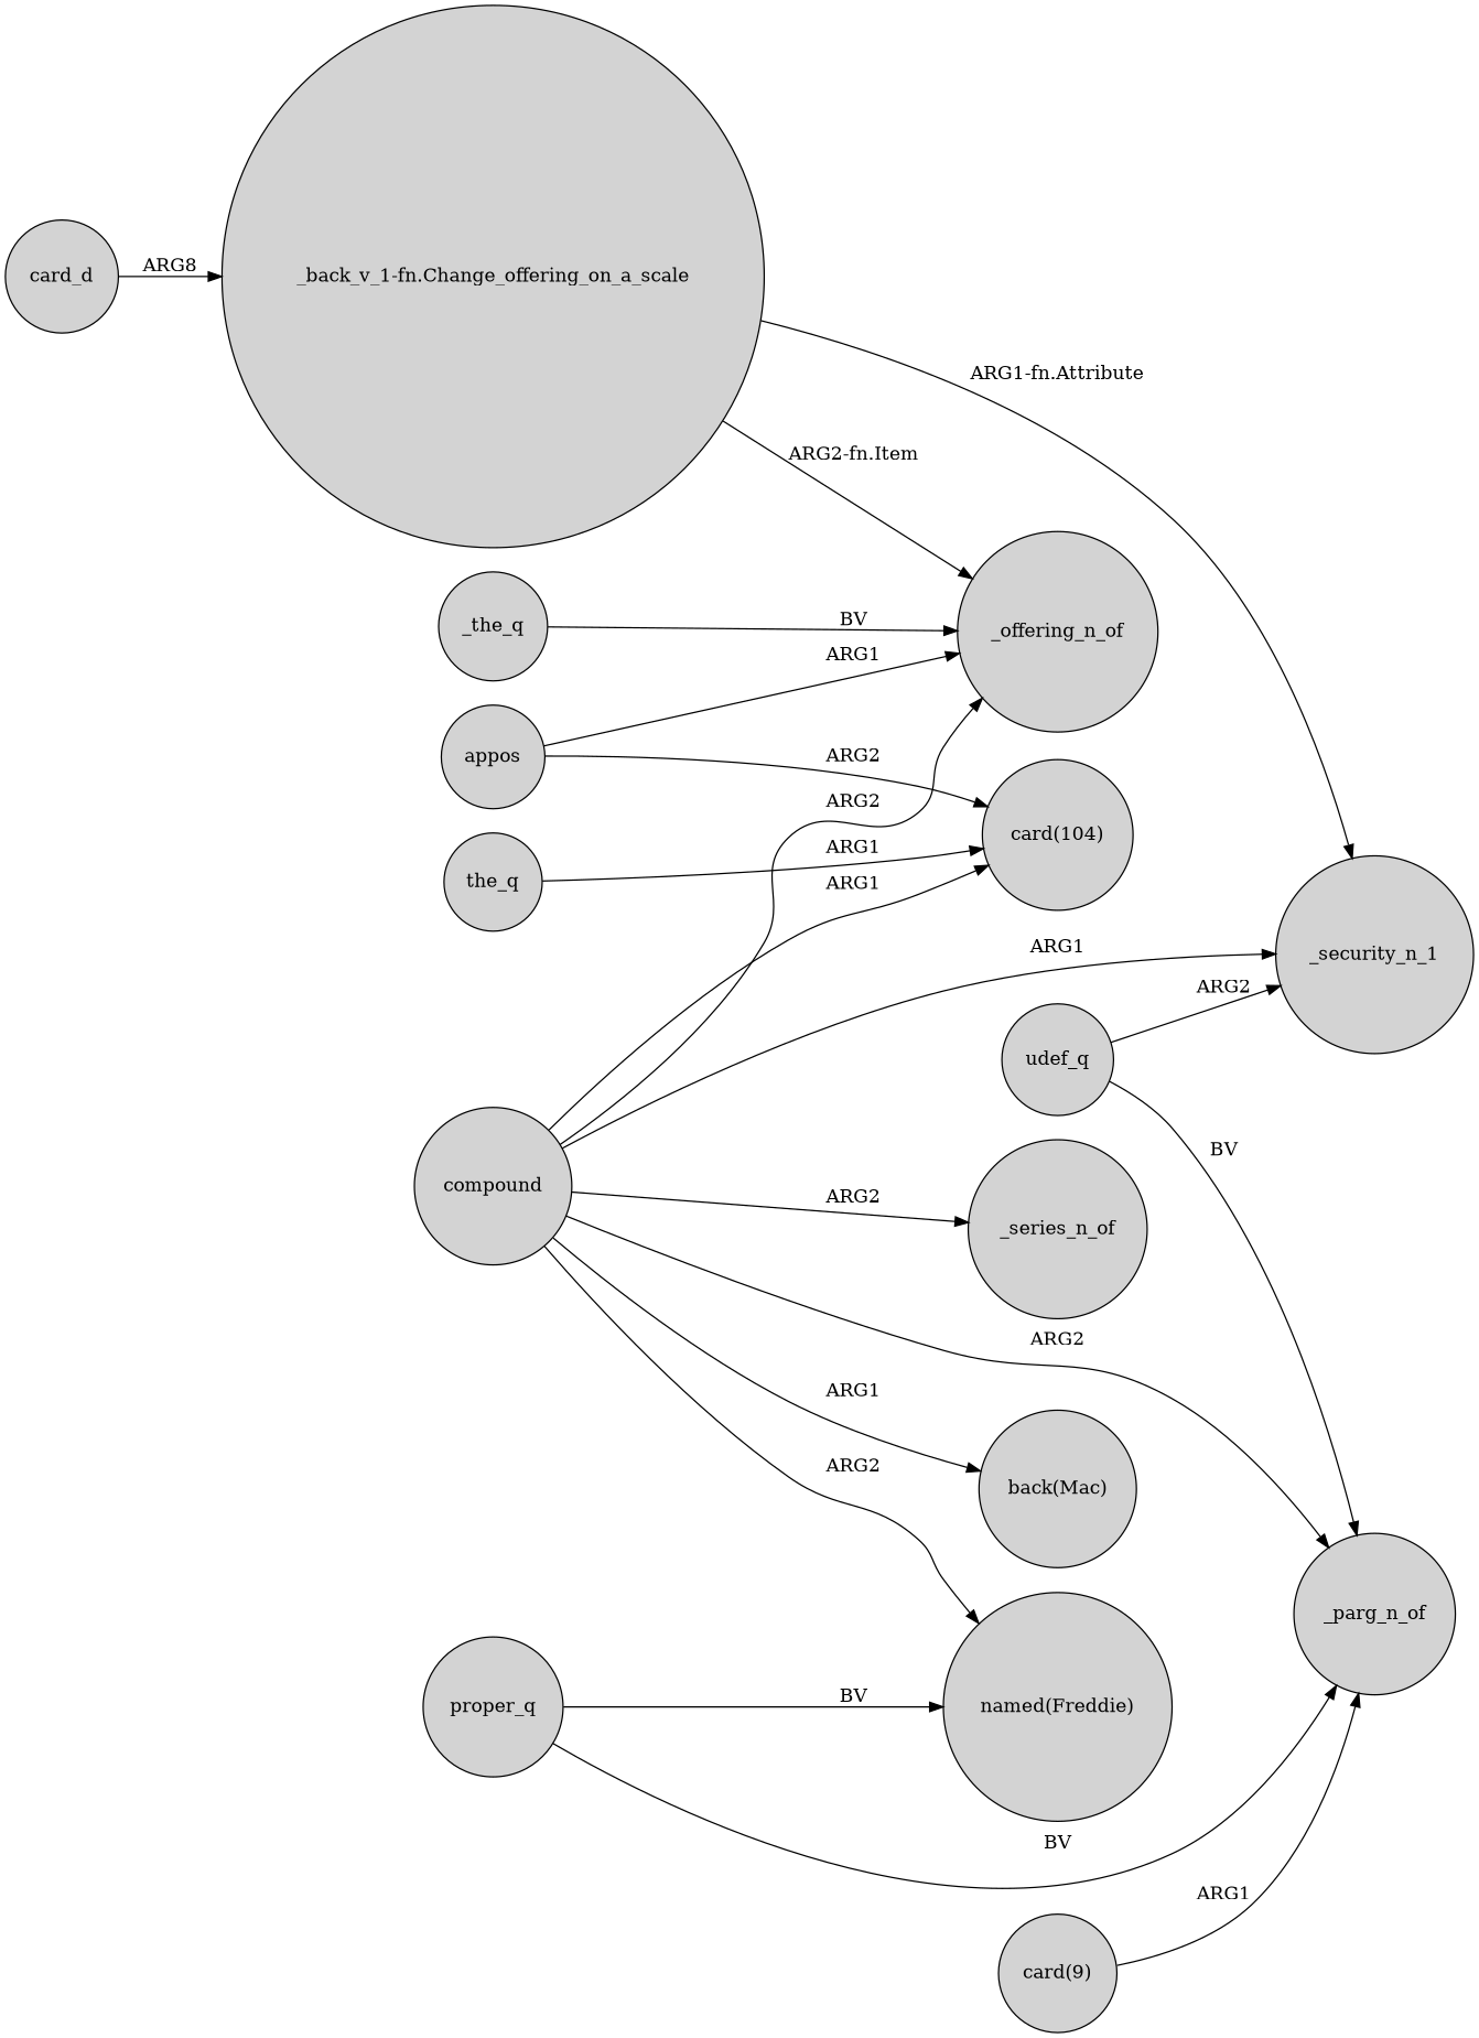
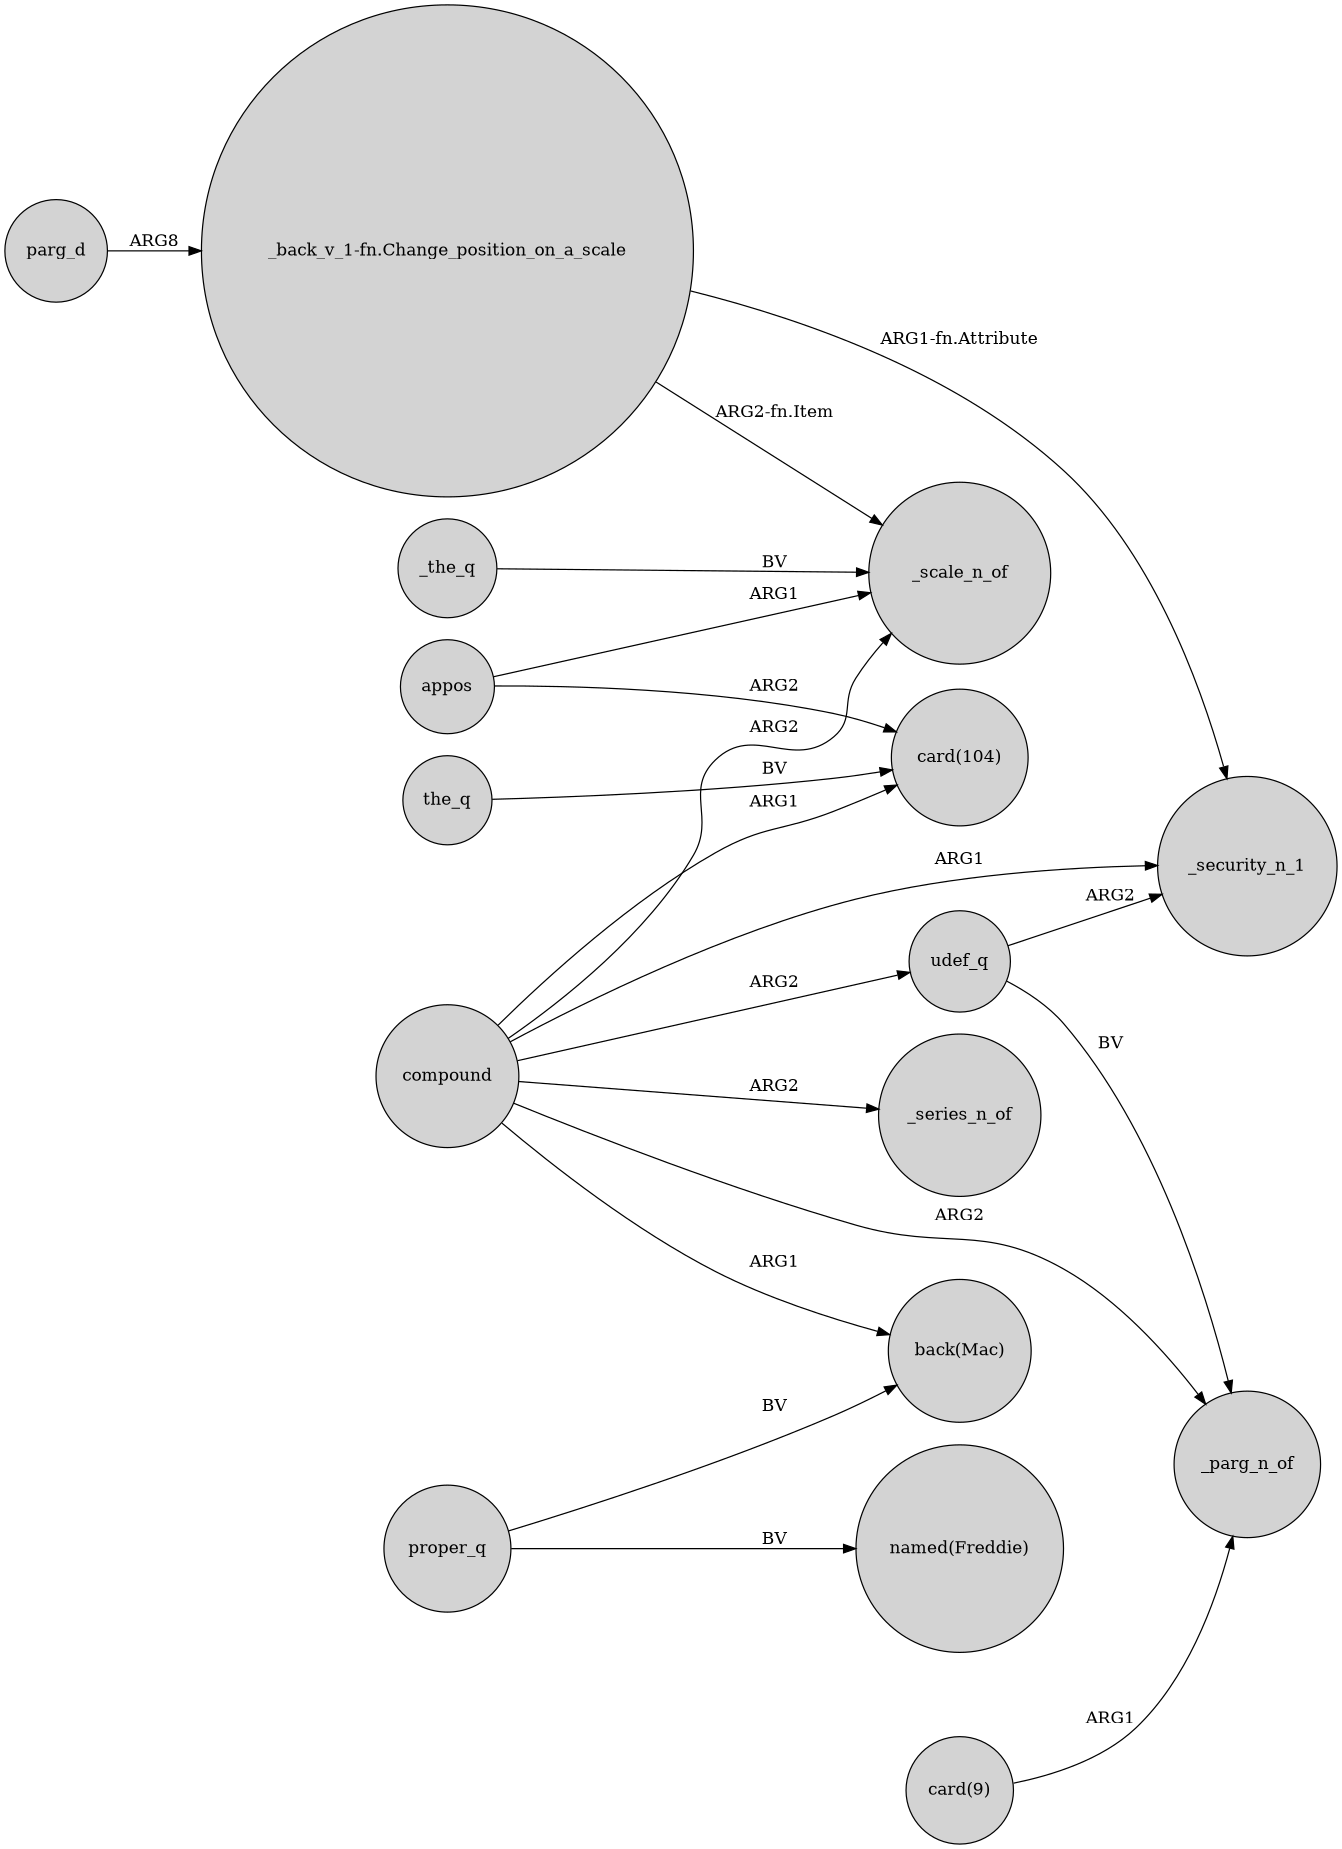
  digraph {
    rankdir=LR
    node [shape=circle style=filled]
    appos
    "card(104)"
-   _offering_n_of
-   "_back_v_1-fn.Change_position_on_a_scale" [label="_back_v_1-fn.Change_offering_on_a_scale"]
+   _offering_n_of [label=_scale_n_of]
+   "_back_v_1-fn.Change_position_on_a_scale"
    _security_n_1
    n6 [label=_parg_n_of]
    "card(9)"
    compound
    "named(Freddie)"
    _series_n_of
    n11 [label="back(Mac)"]
    proper_q
    udef_q
-   parg_d [label=card_d]
+   parg_d
    _the_q
    n16 [label=the_q]
    appos -> "card(104)" [label=ARG2]
    appos -> _offering_n_of [label=ARG1]
    "_back_v_1-fn.Change_position_on_a_scale" -> _offering_n_of [label="ARG2-fn.Item"]
    "_back_v_1-fn.Change_position_on_a_scale" -> _security_n_1 [label="ARG1-fn.Attribute"]
    "card(9)" -> n6 [label=ARG1]
    compound -> "card(104)" [label=ARG1]
    compound -> _offering_n_of [label=ARG2]
    compound -> _security_n_1 [label=ARG1]
    compound -> n6 [label=ARG2]
-   compound -> "named(Freddie)" [label=ARG2]
+   compound -> udef_q [label=ARG2]
    compound -> _series_n_of [label=ARG2]
    compound -> n11 [label=ARG1]
    proper_q -> "named(Freddie)" [label=BV]
-   proper_q -> n6 [label=BV]
+   proper_q -> n11 [label=BV]
    udef_q -> _security_n_1 [label=ARG2]
    udef_q -> n6 [label=BV]
    parg_d -> "_back_v_1-fn.Change_position_on_a_scale" [label=ARG8]
    _the_q -> _offering_n_of [label=BV]
-   n16 -> "card(104)" [label=ARG1]
+   n16 -> "card(104)" [label=BV]
  }
